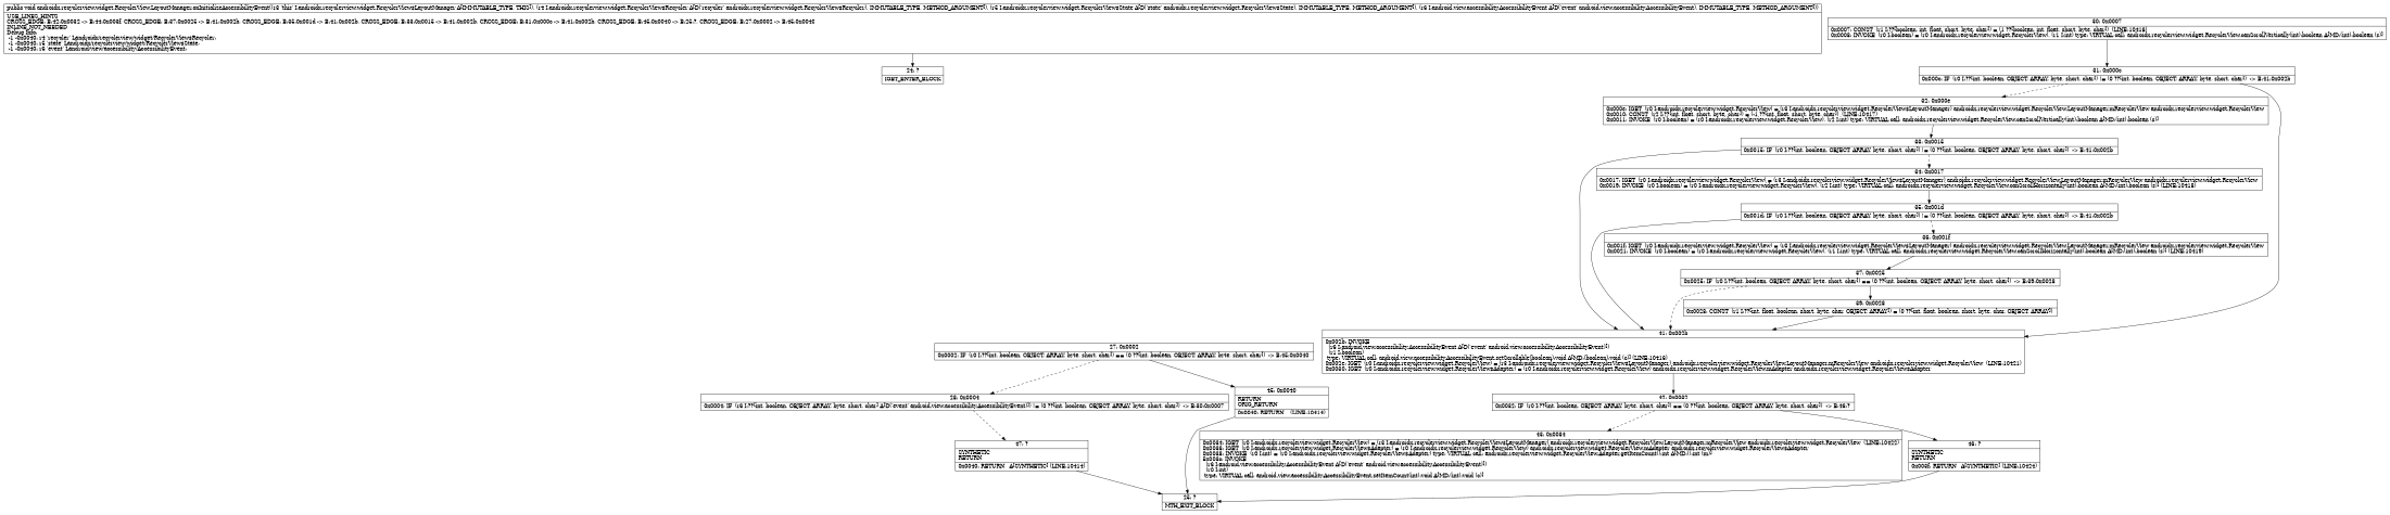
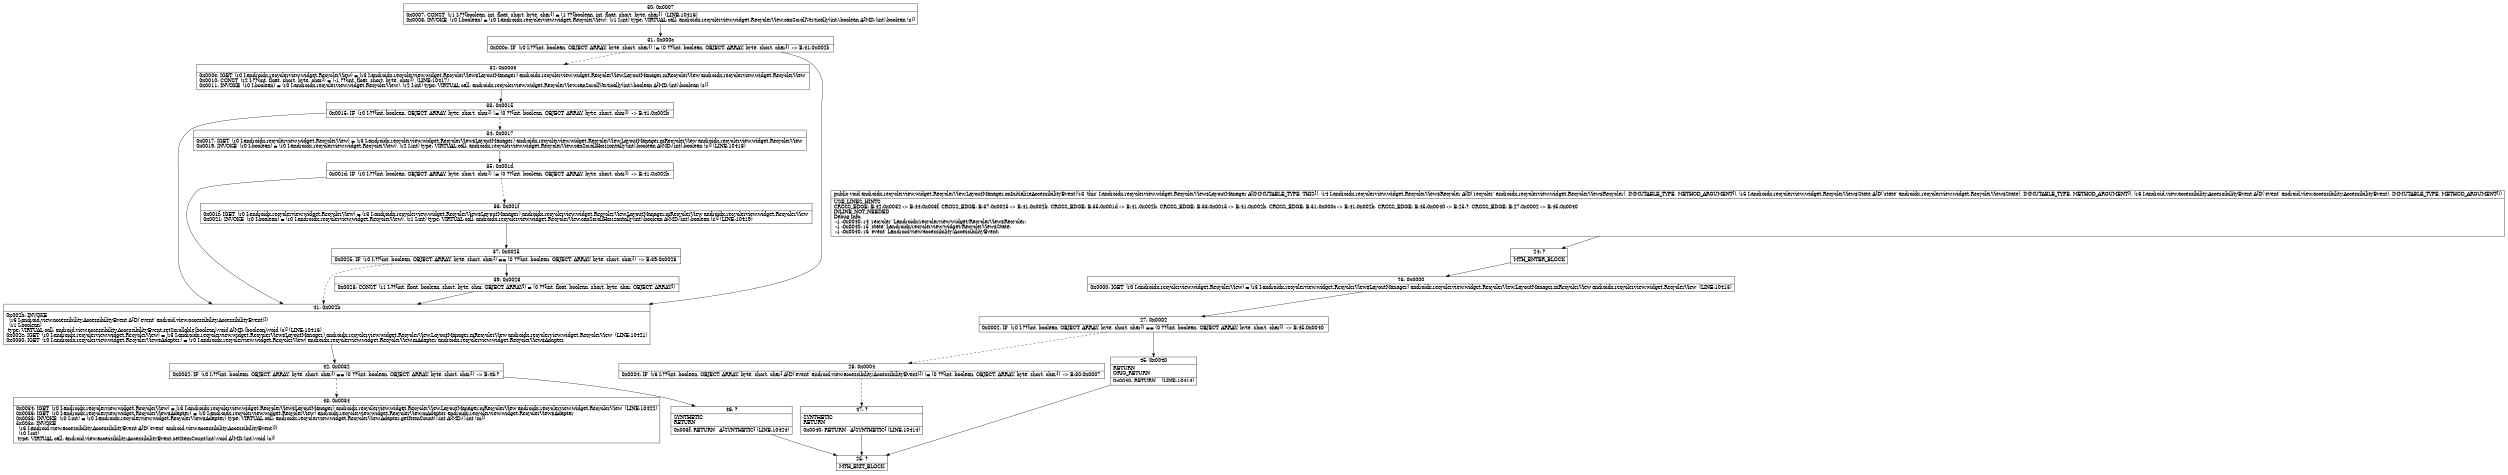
  digraph {
    node [shape=record]
-   n1 [label="{24\:\ ?|IGET_ENTER_BLOCK\l}"]
+   n1 [label="{24\:\ ?|MTH_ENTER_BLOCK\l}"]
+   n2 [label="{26\:\ 0x0000|0x0000: IGET  (r0 I:androidx.recyclerview.widget.RecyclerView) = (r3 I:androidx.recyclerview.widget.RecyclerView$LayoutManager) androidx.recyclerview.widget.RecyclerView.LayoutManager.mRecyclerView androidx.recyclerview.widget.RecyclerView  (LINE:10413)\l}"]
    n3 [label="{27\:\ 0x0002|0x0002: IF  (r0 I:??[int, boolean, OBJECT, ARRAY, byte, short, char]) == (0 ??[int, boolean, OBJECT, ARRAY, byte, short, char])  \-\> B:45:0x0040 \l}"]
    n4 [label="{28\:\ 0x0004|0x0004: IF  (r6 I:??[int, boolean, OBJECT, ARRAY, byte, short, char] A[D('event' android.view.accessibility.AccessibilityEvent)]) != (0 ??[int, boolean, OBJECT, ARRAY, byte, short, char])  \-\> B:30:0x0007 \l}"]
    n5 [label="{45\:\ 0x0040|RETURN\lORIG_RETURN\l|0x0040: RETURN    (LINE:10414)\l}"]
    n6 [label="{47\:\ ?|SYNTHETIC\lRETURN\l|0x0040: RETURN   A[SYNTHETIC] (LINE:10414)\l}"]
    n7 [label="{25\:\ ?|MTH_EXIT_BLOCK\l}"]
    n8 [label="{30\:\ 0x0007|0x0007: CONST  (r1 I:??[boolean, int, float, short, byte, char]) = (1 ??[boolean, int, float, short, byte, char])  (LINE:10416)\l0x0008: INVOKE  (r0 I:boolean) = (r0 I:androidx.recyclerview.widget.RecyclerView), (r1 I:int) type: VIRTUAL call: androidx.recyclerview.widget.RecyclerView.canScrollVertically(int):boolean A[MD:(int):boolean (s)]\l}"]
    n9 [label="{31\:\ 0x000c|0x000c: IF  (r0 I:??[int, boolean, OBJECT, ARRAY, byte, short, char]) != (0 ??[int, boolean, OBJECT, ARRAY, byte, short, char])  \-\> B:41:0x002b \l}"]
    n10 [label="{32\:\ 0x000e|0x000e: IGET  (r0 I:androidx.recyclerview.widget.RecyclerView) = (r3 I:androidx.recyclerview.widget.RecyclerView$LayoutManager) androidx.recyclerview.widget.RecyclerView.LayoutManager.mRecyclerView androidx.recyclerview.widget.RecyclerView \l0x0010: CONST  (r2 I:??[int, float, short, byte, char]) = (\-1 ??[int, float, short, byte, char])  (LINE:10417)\l0x0011: INVOKE  (r0 I:boolean) = (r0 I:androidx.recyclerview.widget.RecyclerView), (r2 I:int) type: VIRTUAL call: androidx.recyclerview.widget.RecyclerView.canScrollVertically(int):boolean A[MD:(int):boolean (s)]\l}"]
    n11 [label="{41\:\ 0x002b|0x002b: INVOKE  \l  (r6 I:android.view.accessibility.AccessibilityEvent A[D('event' android.view.accessibility.AccessibilityEvent)])\l  (r1 I:boolean)\l type: VIRTUAL call: android.view.accessibility.AccessibilityEvent.setScrollable(boolean):void A[MD:(boolean):void (c)] (LINE:10416)\l0x002e: IGET  (r0 I:androidx.recyclerview.widget.RecyclerView) = (r3 I:androidx.recyclerview.widget.RecyclerView$LayoutManager) androidx.recyclerview.widget.RecyclerView.LayoutManager.mRecyclerView androidx.recyclerview.widget.RecyclerView  (LINE:10421)\l0x0030: IGET  (r0 I:androidx.recyclerview.widget.RecyclerView$Adapter) = (r0 I:androidx.recyclerview.widget.RecyclerView) androidx.recyclerview.widget.RecyclerView.mAdapter androidx.recyclerview.widget.RecyclerView$Adapter \l}"]
    n12 [label="{33\:\ 0x0015|0x0015: IF  (r0 I:??[int, boolean, OBJECT, ARRAY, byte, short, char]) != (0 ??[int, boolean, OBJECT, ARRAY, byte, short, char])  \-\> B:41:0x002b \l}"]
    n13 [label="{42\:\ 0x0032|0x0032: IF  (r0 I:??[int, boolean, OBJECT, ARRAY, byte, short, char]) == (0 ??[int, boolean, OBJECT, ARRAY, byte, short, char])  \-\> B:46:? \l}"]
    n14 [label="{34\:\ 0x0017|0x0017: IGET  (r0 I:androidx.recyclerview.widget.RecyclerView) = (r3 I:androidx.recyclerview.widget.RecyclerView$LayoutManager) androidx.recyclerview.widget.RecyclerView.LayoutManager.mRecyclerView androidx.recyclerview.widget.RecyclerView \l0x0019: INVOKE  (r0 I:boolean) = (r0 I:androidx.recyclerview.widget.RecyclerView), (r2 I:int) type: VIRTUAL call: androidx.recyclerview.widget.RecyclerView.canScrollHorizontally(int):boolean A[MD:(int):boolean (s)] (LINE:10418)\l}"]
    n15 [label="{35\:\ 0x001d|0x001d: IF  (r0 I:??[int, boolean, OBJECT, ARRAY, byte, short, char]) != (0 ??[int, boolean, OBJECT, ARRAY, byte, short, char])  \-\> B:41:0x002b \l}"]
    n16 [label="{36\:\ 0x001f|0x001f: IGET  (r0 I:androidx.recyclerview.widget.RecyclerView) = (r3 I:androidx.recyclerview.widget.RecyclerView$LayoutManager) androidx.recyclerview.widget.RecyclerView.LayoutManager.mRecyclerView androidx.recyclerview.widget.RecyclerView \l0x0021: INVOKE  (r0 I:boolean) = (r0 I:androidx.recyclerview.widget.RecyclerView), (r1 I:int) type: VIRTUAL call: androidx.recyclerview.widget.RecyclerView.canScrollHorizontally(int):boolean A[MD:(int):boolean (s)] (LINE:10419)\l}"]
    n17 [label="{37\:\ 0x0025|0x0025: IF  (r0 I:??[int, boolean, OBJECT, ARRAY, byte, short, char]) == (0 ??[int, boolean, OBJECT, ARRAY, byte, short, char])  \-\> B:39:0x0028 \l}"]
    n18 [label="{39\:\ 0x0028|0x0028: CONST  (r1 I:??[int, float, boolean, short, byte, char, OBJECT, ARRAY]) = (0 ??[int, float, boolean, short, byte, char, OBJECT, ARRAY]) \l}"]
    n19 [label="{43\:\ 0x0034|0x0034: IGET  (r0 I:androidx.recyclerview.widget.RecyclerView) = (r3 I:androidx.recyclerview.widget.RecyclerView$LayoutManager) androidx.recyclerview.widget.RecyclerView.LayoutManager.mRecyclerView androidx.recyclerview.widget.RecyclerView  (LINE:10422)\l0x0036: IGET  (r0 I:androidx.recyclerview.widget.RecyclerView$Adapter) = (r0 I:androidx.recyclerview.widget.RecyclerView) androidx.recyclerview.widget.RecyclerView.mAdapter androidx.recyclerview.widget.RecyclerView$Adapter \l0x0038: INVOKE  (r0 I:int) = (r0 I:androidx.recyclerview.widget.RecyclerView$Adapter) type: VIRTUAL call: androidx.recyclerview.widget.RecyclerView.Adapter.getItemCount():int A[MD:():int (m)]\l5x003c: INVOKE  \l  (r6 I:android.view.accessibility.AccessibilityEvent A[D('event' android.view.accessibility.AccessibilityEvent)])\l  (r0 I:int)\l type: VIRTUAL call: android.view.accessibility.AccessibilityEvent.setItemCount(int):void A[MD:(int):void (c)]\l}"]
    n20 [label="{46\:\ ?|SYNTHETIC\lRETURN\l|0x003f: RETURN   A[SYNTHETIC] (LINE:10424)\l}"]
    n21 [label="{public void androidx.recyclerview.widget.RecyclerView.LayoutManager.onInitializeAccessibilityEvent((r3 'this' I:androidx.recyclerview.widget.RecyclerView$LayoutManager A[IMMUTABLE_TYPE, THIS]), (r4 I:androidx.recyclerview.widget.RecyclerView$Recycler A[D('recycler' androidx.recyclerview.widget.RecyclerView$Recycler), IMMUTABLE_TYPE, METHOD_ARGUMENT]), (r5 I:androidx.recyclerview.widget.RecyclerView$State A[D('state' androidx.recyclerview.widget.RecyclerView$State), IMMUTABLE_TYPE, METHOD_ARGUMENT]), (r6 I:android.view.accessibility.AccessibilityEvent A[D('event' android.view.accessibility.AccessibilityEvent), IMMUTABLE_TYPE, METHOD_ARGUMENT]))  | USE_LINES_HINTS\lCROSS_EDGE: B:42:0x0032 \-\> B:44:0x003f, CROSS_EDGE: B:37:0x0025 \-\> B:41:0x002b, CROSS_EDGE: B:35:0x001d \-\> B:41:0x002b, CROSS_EDGE: B:33:0x0015 \-\> B:41:0x002b, CROSS_EDGE: B:31:0x000c \-\> B:41:0x002b, CROSS_EDGE: B:45:0x0040 \-\> B:25:?, CROSS_EDGE: B:27:0x0002 \-\> B:45:0x0040\lINLINE_NOT_NEEDED\lDebug Info:\l  \-1 \-0x0040: r4 'recycler' Landroidx\/recyclerview\/widget\/RecyclerView$Recycler;\l  \-1 \-0x0040: r5 'state' Landroidx\/recyclerview\/widget\/RecyclerView$State;\l  \-1 \-0x0040: r6 'event' Landroid\/view\/accessibility\/AccessibilityEvent;\l}"]
+   n1 -> n2
+   n2 -> n3
    n3 -> n4 [style=dashed]
    n3 -> n5
    n4 -> n6 [style=dashed]
    n5 -> n7
    n6 -> n7
    n8 -> n9
    n9 -> n10 [style=dashed]
    n9 -> n11
    n10 -> n12
    n11 -> n13
    n12 -> n11
    n12 -> n14 [style=dashed]
    n13 -> n19 [style=dashed]
    n13 -> n20
    n14 -> n15
    n15 -> n11
    n15 -> n16 [style=dashed]
    n16 -> n17
    n17 -> n11 [style=dashed]
    n17 -> n18
    n18 -> n11
    n20 -> n7
    n21 -> n1
  }
